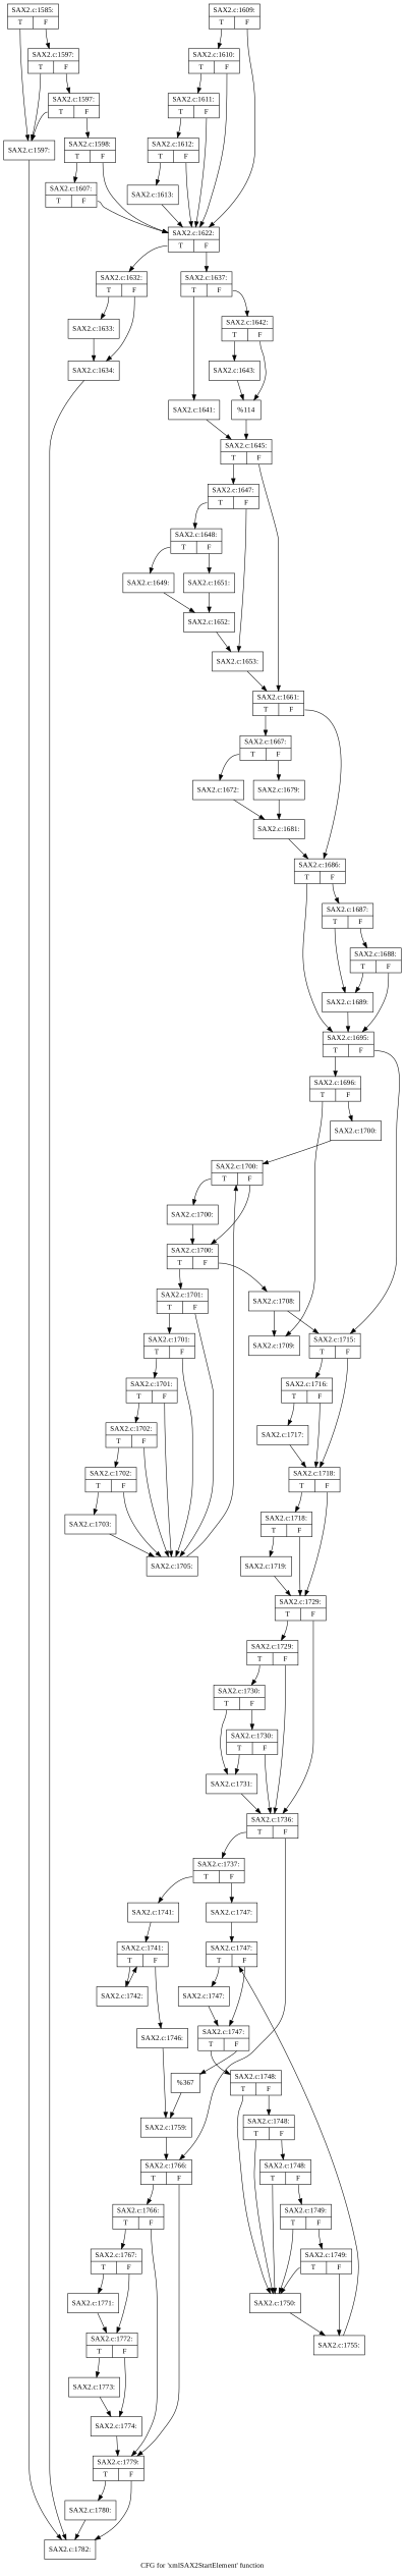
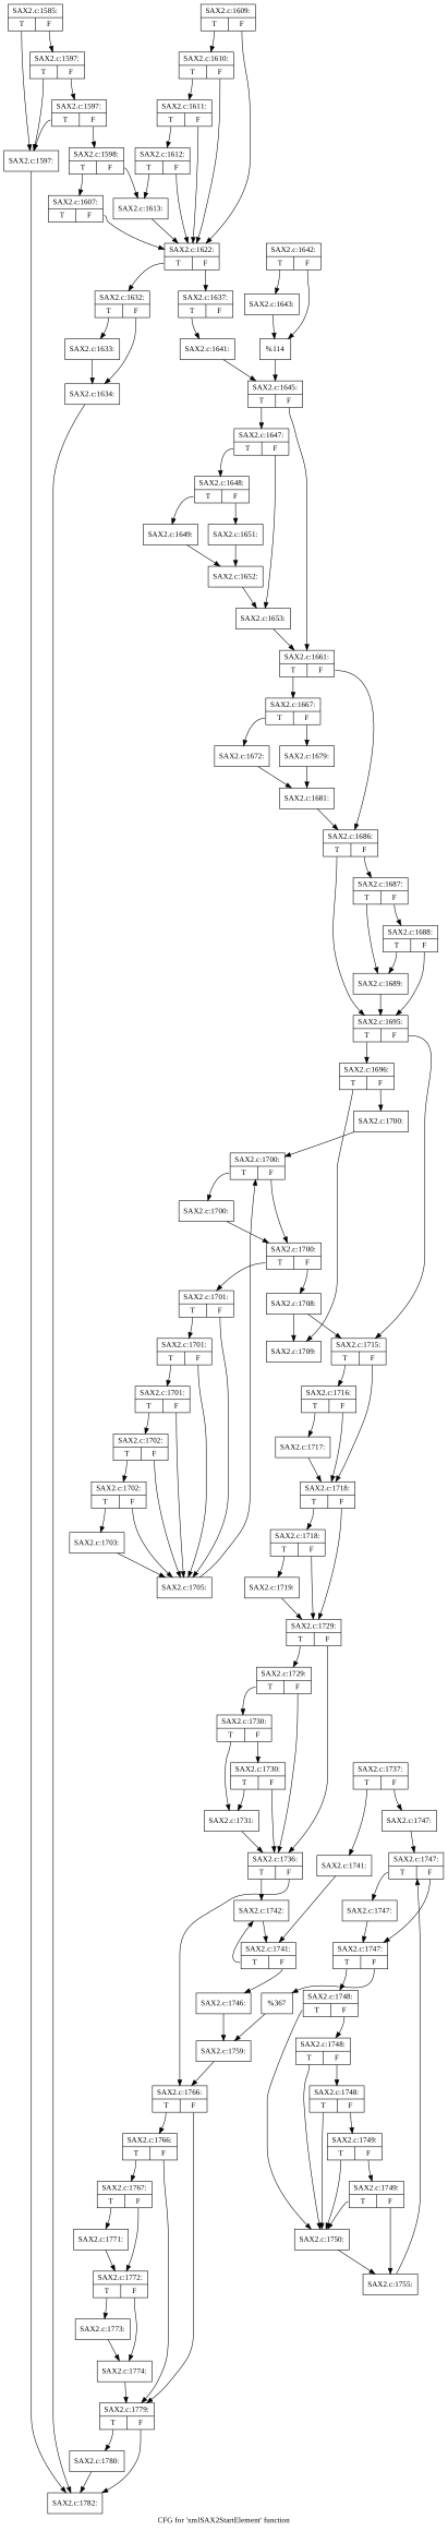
  digraph {
    fontname="Liberation Serif"
    label="CFG for 'xmlSAX2StartElement' function"
    node [fontname="Liberation Serif" shape=record]
    edge [fontname="Liberation Serif" tailport=s0]
    n1 [label="{SAX2.c:1585:|{<s0>T|<s1>F}}"]
    n2 [label="{SAX2.c:1597:}"]
    n3 [label="{SAX2.c:1597:|{<s0>T|<s1>F}}"]
    n4 [label="{SAX2.c:1782:}"]
    n5 [label="{SAX2.c:1597:|{<s0>T|<s1>F}}"]
    n6 [label="{SAX2.c:1598:|{<s0>T|<s1>F}}"]
    n7 [label="{SAX2.c:1607:|{<s0>T|<s1>F}}"]
    n8 [label="{SAX2.c:1622:|{<s0>T|<s1>F}}"]
    n9 [label="{SAX2.c:1632:|{<s0>T|<s1>F}}"]
    n10 [label="{SAX2.c:1637:|{<s0>T|<s1>F}}"]
    n11 [label="{SAX2.c:1633:}"]
    n12 [label="{SAX2.c:1634:}"]
    n13 [label="{SAX2.c:1641:}"]
    n14 [label="{SAX2.c:1642:|{<s0>T|<s1>F}}"]
    n15 [label="{SAX2.c:1613:}"]
    n16 [label="{SAX2.c:1609:|{<s0>T|<s1>F}}"]
    n17 [label="{SAX2.c:1610:|{<s0>T|<s1>F}}"]
    n18 [label="{SAX2.c:1611:|{<s0>T|<s1>F}}"]
    n19 [label="{SAX2.c:1612:|{<s0>T|<s1>F}}"]
    n20 [label="{SAX2.c:1645:|{<s0>T|<s1>F}}"]
    n21 [label="{SAX2.c:1643:}"]
    n22 [label="{%114}"]
    n23 [label="{SAX2.c:1647:|{<s0>T|<s1>F}}"]
    n24 [label="{SAX2.c:1661:|{<s0>T|<s1>F}}"]
    n25 [label="{SAX2.c:1648:|{<s0>T|<s1>F}}"]
    n26 [label="{SAX2.c:1653:}"]
    n27 [label="{SAX2.c:1667:|{<s0>T|<s1>F}}"]
    n28 [label="{SAX2.c:1686:|{<s0>T|<s1>F}}"]
    n29 [label="{SAX2.c:1649:}"]
    n30 [label="{SAX2.c:1651:}"]
    n31 [label="{SAX2.c:1672:}"]
    n32 [label="{SAX2.c:1679:}"]
    n33 [label="{SAX2.c:1695:|{<s0>T|<s1>F}}"]
    n34 [label="{SAX2.c:1687:|{<s0>T|<s1>F}}"]
    n35 [label="{SAX2.c:1652:}"]
    n36 [label="{SAX2.c:1681:}"]
    n37 [label="{SAX2.c:1696:|{<s0>T|<s1>F}}"]
    n38 [label="{SAX2.c:1715:|{<s0>T|<s1>F}}"]
    n39 [label="{SAX2.c:1689:}"]
    n40 [label="{SAX2.c:1688:|{<s0>T|<s1>F}}"]
    n41 [label="{SAX2.c:1709:}"]
    n42 [label="{SAX2.c:1700:}"]
    n43 [label="{SAX2.c:1716:|{<s0>T|<s1>F}}"]
    n44 [label="{SAX2.c:1718:|{<s0>T|<s1>F}}"]
    n45 [label="{SAX2.c:1700:|{<s0>T|<s1>F}}"]
    n46 [label="{SAX2.c:1717:}"]
    n47 [label="{SAX2.c:1718:|{<s0>T|<s1>F}}"]
    n48 [label="{SAX2.c:1729:|{<s0>T|<s1>F}}"]
    n49 [label="{SAX2.c:1700:}"]
    n50 [label="{SAX2.c:1700:|{<s0>T|<s1>F}}"]
    n51 [label="{SAX2.c:1701:|{<s0>T|<s1>F}}"]
    n52 [label="{SAX2.c:1708:}"]
    n53 [label="{SAX2.c:1701:|{<s0>T|<s1>F}}"]
    n54 [label="{SAX2.c:1705:}"]
    n55 [label="{SAX2.c:1701:|{<s0>T|<s1>F}}"]
    n56 [label="{SAX2.c:1702:|{<s0>T|<s1>F}}"]
    n57 [label="{SAX2.c:1702:|{<s0>T|<s1>F}}"]
    n58 [label="{SAX2.c:1703:}"]
    n59 [label="{SAX2.c:1719:}"]
    n60 [label="{SAX2.c:1729:|{<s0>T|<s1>F}}"]
    n61 [label="{SAX2.c:1736:|{<s0>T|<s1>F}}"]
    n62 [label="{SAX2.c:1730:|{<s0>T|<s1>F}}"]
    n63 [label="{SAX2.c:1737:|{<s0>T|<s1>F}}"]
    n64 [label="{SAX2.c:1766:|{<s0>T|<s1>F}}"]
    n65 [label="{SAX2.c:1731:}"]
    n66 [label="{SAX2.c:1730:|{<s0>T|<s1>F}}"]
    n67 [label="{SAX2.c:1741:}"]
    n68 [label="{SAX2.c:1747:}"]
    n69 [label="{SAX2.c:1766:|{<s0>T|<s1>F}}"]
    n70 [label="{SAX2.c:1779:|{<s0>T|<s1>F}}"]
    n71 [label="{SAX2.c:1741:|{<s0>T|<s1>F}}"]
    n72 [label="{SAX2.c:1747:|{<s0>T|<s1>F}}"]
    n73 [label="{SAX2.c:1767:|{<s0>T|<s1>F}}"]
    n74 [label="{SAX2.c:1780:}"]
    n75 [label="{SAX2.c:1742:}"]
    n76 [label="{SAX2.c:1746:}"]
    n77 [label="{SAX2.c:1747:}"]
    n78 [label="{SAX2.c:1747:|{<s0>T|<s1>F}}"]
    n79 [label="{SAX2.c:1759:}"]
    n80 [label="{SAX2.c:1748:|{<s0>T|<s1>F}}"]
    n81 [label="{%367}"]
    n82 [label="{SAX2.c:1750:}"]
    n83 [label="{SAX2.c:1748:|{<s0>T|<s1>F}}"]
    n84 [label="{SAX2.c:1755:}"]
    n85 [label="{SAX2.c:1748:|{<s0>T|<s1>F}}"]
    n86 [label="{SAX2.c:1749:|{<s0>T|<s1>F}}"]
    n87 [label="{SAX2.c:1749:|{<s0>T|<s1>F}}"]
    n88 [label="{SAX2.c:1771:}"]
    n89 [label="{SAX2.c:1772:|{<s0>T|<s1>F}}"]
    n90 [label="{SAX2.c:1773:}"]
    n91 [label="{SAX2.c:1774:}"]
    n1 -> n2
    n1 -> n3 [tailport=s1]
    n2 -> n4
    n3 -> n2
    n3 -> n5 [tailport=s1]
    n5 -> n2
    n5 -> n6 [tailport=s1]
    n6 -> n7
-   n6 -> n8 [tailport=s1]
+   n6 -> n15 [tailport=s1]
    n7 -> n8 [tailport=s1]
    n8 -> n9
    n8 -> n10 [tailport=s1]
    n9 -> n11
    n9 -> n12 [tailport=s1]
    n10 -> n13
-   n10 -> n14 [tailport=s1]
    n11 -> n12
    n12 -> n4
    n13 -> n20
    n14 -> n21
    n14 -> n22 [tailport=s1]
    n15 -> n8
    n16 -> n8 [tailport=s1]
    n16 -> n17
    n17 -> n8 [tailport=s1]
    n17 -> n18
    n18 -> n8 [tailport=s1]
    n18 -> n19
    n19 -> n8 [tailport=s1]
    n19 -> n15
    n20 -> n23
    n20 -> n24 [tailport=s1]
    n21 -> n22
    n22 -> n20
    n23 -> n25
    n23 -> n26 [tailport=s1]
    n24 -> n27
    n24 -> n28 [tailport=s1]
    n25 -> n29
    n25 -> n30 [tailport=s1]
    n26 -> n24
    n27 -> n31
    n27 -> n32 [tailport=s1]
    n28 -> n33
    n28 -> n34 [tailport=s1]
    n29 -> n35
    n30 -> n35
    n31 -> n36
    n32 -> n36
    n33 -> n37
    n33 -> n38 [tailport=s1]
    n34 -> n39
    n34 -> n40 [tailport=s1]
    n35 -> n26
    n36 -> n28
    n37 -> n41
    n37 -> n42 [tailport=s1]
    n38 -> n43
    n38 -> n44 [tailport=s1]
    n39 -> n33
    n40 -> n33 [tailport=s1]
    n40 -> n39
    n42 -> n45
    n43 -> n44 [tailport=s1]
    n43 -> n46
    n44 -> n47
    n44 -> n48 [tailport=s1]
    n45 -> n49
    n45 -> n50 [tailport=s1]
    n46 -> n44
    n47 -> n48 [tailport=s1]
    n47 -> n59
    n48 -> n60
    n48 -> n61 [tailport=s1]
    n49 -> n50
    n50 -> n51
    n50 -> n52 [tailport=s1]
    n51 -> n53
    n51 -> n54 [tailport=s1]
    n52 -> n38
    n52 -> n41
    n53 -> n54 [tailport=s1]
    n53 -> n55
    n54 -> n45
    n55 -> n54 [tailport=s1]
    n55 -> n56
    n56 -> n54 [tailport=s1]
    n56 -> n57
    n57 -> n54 [tailport=s1]
    n57 -> n58
    n58 -> n54
    n59 -> n48
    n60 -> n61 [tailport=s1]
    n60 -> n62
-   n61 -> n63
+   n61 -> n75
    n61 -> n64 [tailport=s1]
    n62 -> n65
    n62 -> n66 [tailport=s1]
    n63 -> n67
    n63 -> n68 [tailport=s1]
    n64 -> n69
    n64 -> n70 [tailport=s1]
    n65 -> n61
    n66 -> n61 [tailport=s1]
    n66 -> n65
    n67 -> n71
    n68 -> n72
    n69 -> n70 [tailport=s1]
    n69 -> n73
    n70 -> n4 [tailport=s1]
    n70 -> n74
    n71 -> n75
    n71 -> n76 [tailport=s1]
    n72 -> n77
    n72 -> n78 [tailport=s1]
    n73 -> n88
    n73 -> n89 [tailport=s1]
    n74 -> n4
    n75 -> n71
    n76 -> n79
    n77 -> n78
    n78 -> n80
    n78 -> n81 [tailport=s1]
    n79 -> n64
    n80 -> n82
    n80 -> n83 [tailport=s1]
    n81 -> n79
    n82 -> n84
    n83 -> n82
    n83 -> n85 [tailport=s1]
    n84 -> n72
    n85 -> n82
    n85 -> n86 [tailport=s1]
    n86 -> n82
    n86 -> n87 [tailport=s1]
    n87 -> n82
    n87 -> n84 [tailport=s1]
    n88 -> n89
    n89 -> n90
    n89 -> n91 [tailport=s1]
    n90 -> n91
    n91 -> n70
  }
